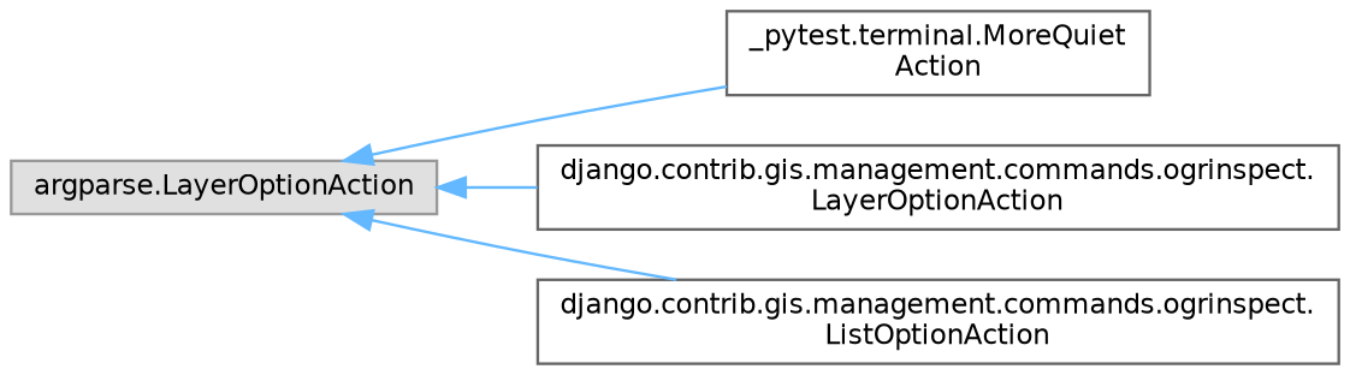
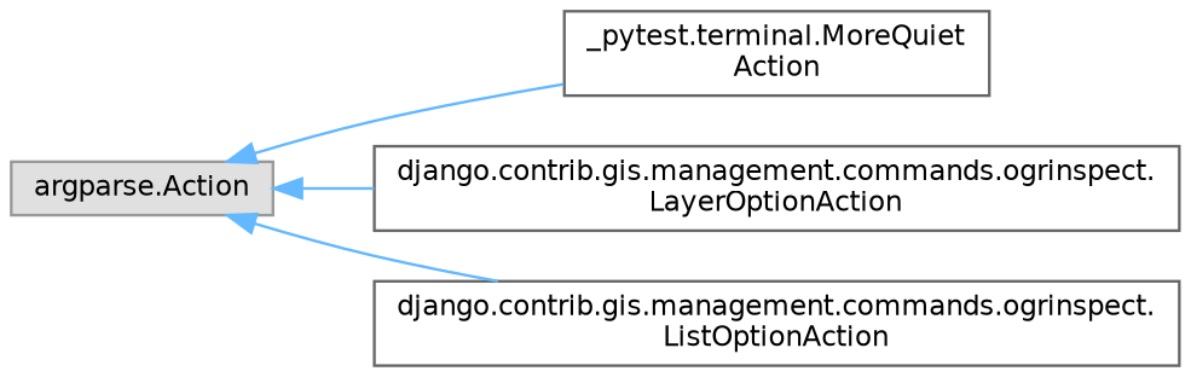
  digraph {
    rankdir=LR
    node [color=grey40 fillcolor=white fontname=Helvetica fontsize=10 shape=box style=filled]
    edge [color=steelblue1 dir=back fontname=Helvetica fontsize=10 labelfontname=Helvetica labelfontsize=10 style=solid]
-   n1 [color=grey60 fillcolor="#E0E0E0" height=0.2 label="argparse.LayerOptionAction" width=0.4]
+   n1 [color=grey60 fillcolor="#E0E0E0" height=0.2 label="argparse.Action" width=0.4]
    n2 [height=0.2 label="_pytest.terminal.MoreQuiet\lAction" width=0.4]
    n3 [height=0.2 label="django.contrib.gis.management.commands.ogrinspect.\lLayerOptionAction" width=0.4]
    n4 [height=0.2 label="django.contrib.gis.management.commands.ogrinspect.\lListOptionAction" width=0.4]
    n1 -> n2
    n1 -> n3
    n1 -> n4
  }
